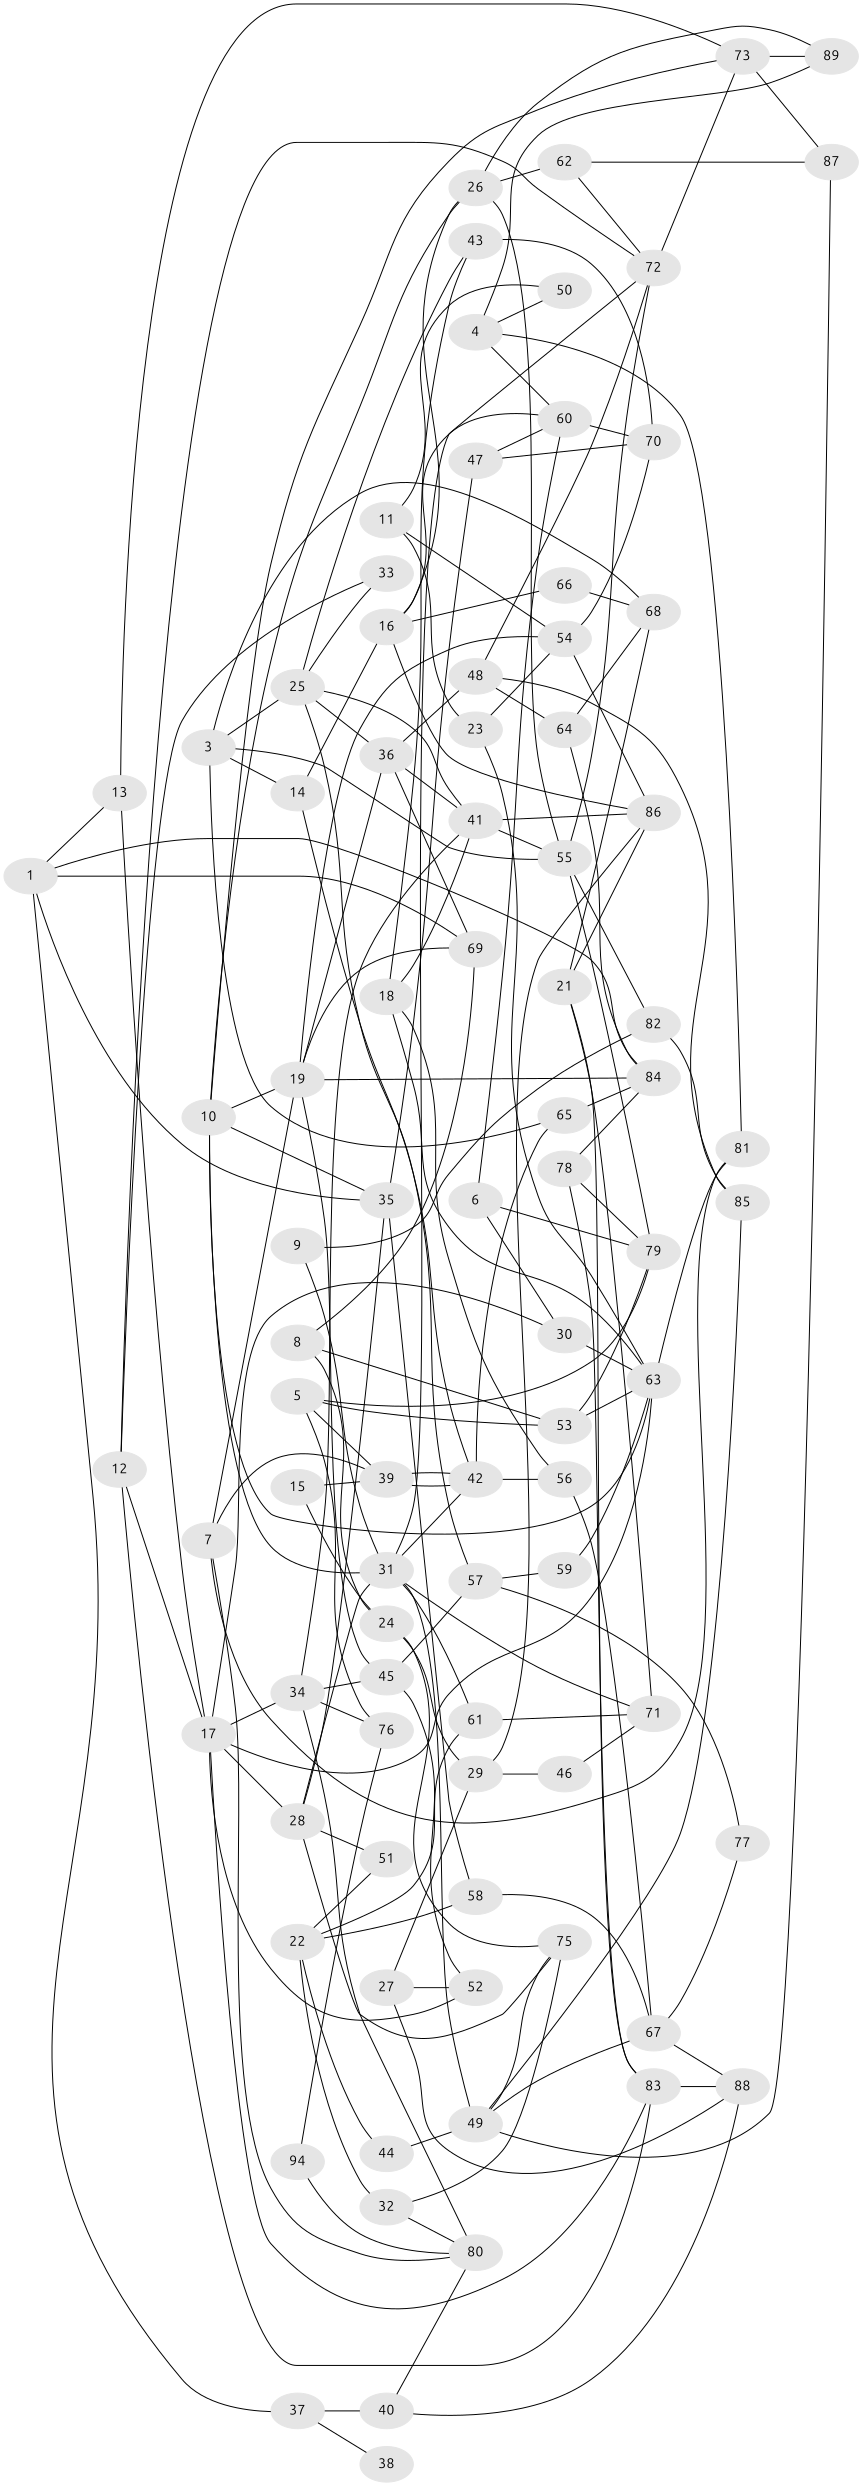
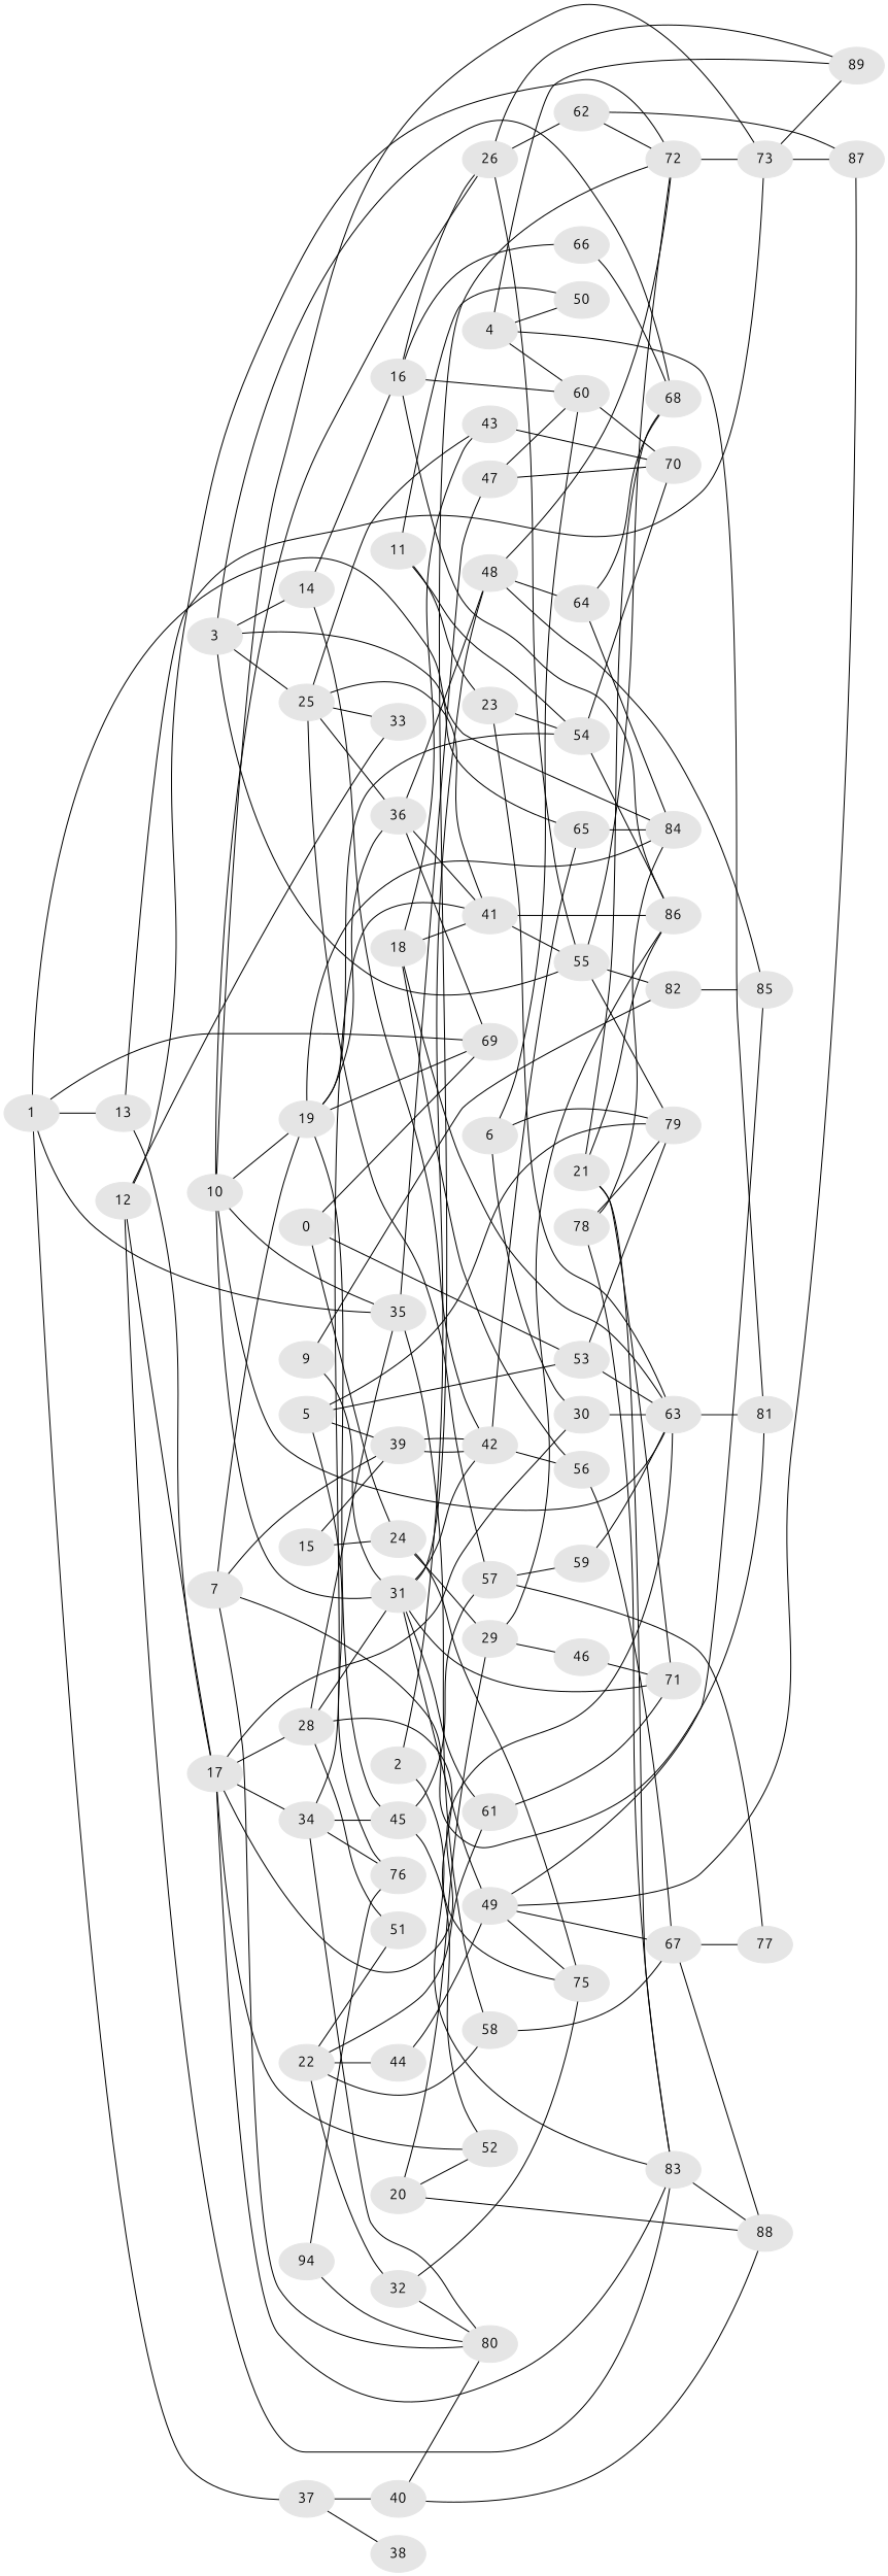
  graph {
    fontname=Ubuntu
    rankdir=LR
    node [color=gray90 fontname=Ubuntu style=filled]
    edge [fontname=Ubuntu]
    1
    13
    35
    37
    69
    84
    73
    17
    58
    47
    38
    40
+   2
    48
    83
    72
    64
    85
    88
    3
    14
    25
    55
    65
    68
    16
    42
    33
    41
    43
    36
    57
    79
    82
    4
    50
    60
    81
    89
    70
    5
    39
    53
    76
    63
    6
    30
    7
    19
    80
    54
    45
-   8
+   8 [label=0]
    24
    29
    75
    9
    31
    61
    71
    49
    10
    26
    62
    87
    11
    23
    86
    12
    28
    34
    52
    66
    56
    15
    51
    18
    67
    21
    22
    32
    44
    46
    59
    77
-   27
+   27 [label=20]
    n87 [label=94]
    78
    1 -- 13
    1 -- 35
    1 -- 37
    1 -- 69
    1 -- 84
    13 -- 73
    13 -- 17
    35 -- 58
    35 -- 47
    37 -- 38
    37 -- 40
    73 -- 89
    73 -- 87
    17 -- 83
    17 -- 63
    17 -- 30
    17 -- 28
    17 -- 34
    17 -- 52
    58 -- 67
    47 -- 60
    47 -- 70
    40 -- 88
    40 -- 80
+   2 -- 48
+   2 -- 83
    48 -- 72
    48 -- 64
    48 -- 85
    83 -- 88
    72 -- 73
    64 -- 84
    64 -- 68
    3 -- 14
    3 -- 25
    3 -- 55
    3 -- 65
    3 -- 68
    14 -- 16
    14 -- 42
    25 -- 33
    25 -- 41
    25 -- 43
    25 -- 36
    25 -- 57
    55 -- 72
    55 -- 79
    55 -- 82
    65 -- 84
    16 -- 60
    16 -- 26
    16 -- 86
    16 -- 66
    42 -- 65
    42 -- 56
    41 -- 55
    41 -- 86
    43 -- 70
    36 -- 69
    36 -- 48
    36 -- 41
    57 -- 59
    57 -- 77
    82 -- 85
    4 -- 50
    4 -- 60
    4 -- 81
    4 -- 89
    60 -- 70
    5 -- 79
    5 -- 39
    5 -- 53
    5 -- 76
    39 -- 42
    39 -- 42
    53 -- 79
    53 -- 63
    63 -- 81
    6 -- 79
    6 -- 60
    6 -- 30
    30 -- 63
    7 -- 81
    7 -- 39
    7 -- 19
    7 -- 80
    19 -- 69
    19 -- 84
    19 -- 36
    19 -- 54
    19 -- 45
    54 -- 70
    54 -- 86
    45 -- 57
    45 -- 52
    8 -- 69
    8 -- 53
    8 -- 24
    24 -- 29
    24 -- 75
    29 -- 86
    29 -- 46
    9 -- 82
    9 -- 31
    31 -- 72
    31 -- 42
    31 -- 61
    31 -- 71
    31 -- 49
    61 -- 71
    49 -- 85
    49 -- 75
    49 -- 87
    49 -- 67
    10 -- 35
    10 -- 73
    10 -- 63
    10 -- 19
    10 -- 31
    10 -- 26
    26 -- 55
    26 -- 89
    26 -- 62
    62 -- 72
    62 -- 87
    11 -- 50
    11 -- 54
    11 -- 23
    23 -- 63
    23 -- 54
    12 -- 17
    12 -- 83
    12 -- 72
    12 -- 33
    28 -- 35
    28 -- 75
    28 -- 31
    28 -- 51
    34 -- 41
    34 -- 76
    34 -- 80
    34 -- 45
    66 -- 68
    56 -- 67
    15 -- 39
    15 -- 24
    18 -- 41
    18 -- 43
    18 -- 63
    18 -- 56
    67 -- 88
    67 -- 77
    21 -- 83
    21 -- 68
    21 -- 71
    21 -- 86
    22 -- 58
    22 -- 61
    22 -- 51
    22 -- 32
    22 -- 44
    32 -- 80
    32 -- 75
    44 -- 49
    46 -- 71
    59 -- 63
    27 -- 88
    27 -- 29
    27 -- 52
    n87 -- 76
    n87 -- 80
    78 -- 84
    78 -- 83
    78 -- 79
  }
